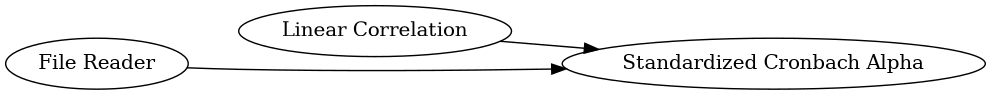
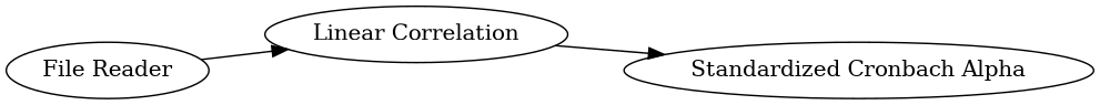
  digraph {
    rankdir=LR
    n1 [label="File Reader"]
    n2 [label="Linear Correlation"]
    n3 [label="Standardized Cronbach Alpha"]
-   n1 -> n3
+   n1 -> n2
    n2 -> n3
  }
